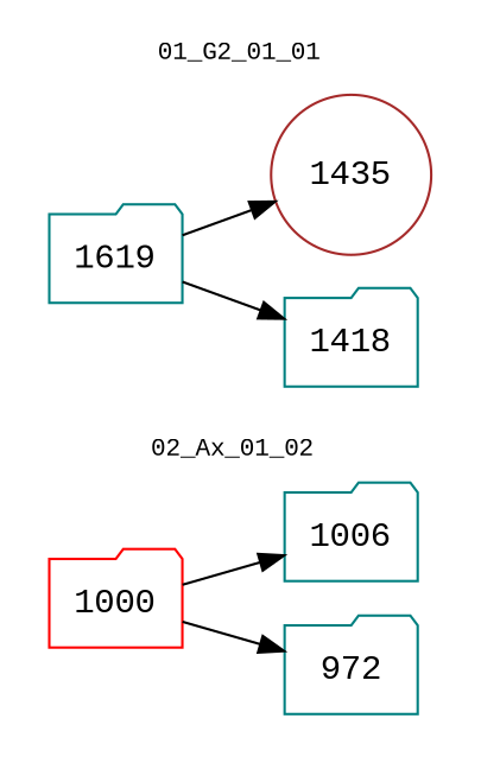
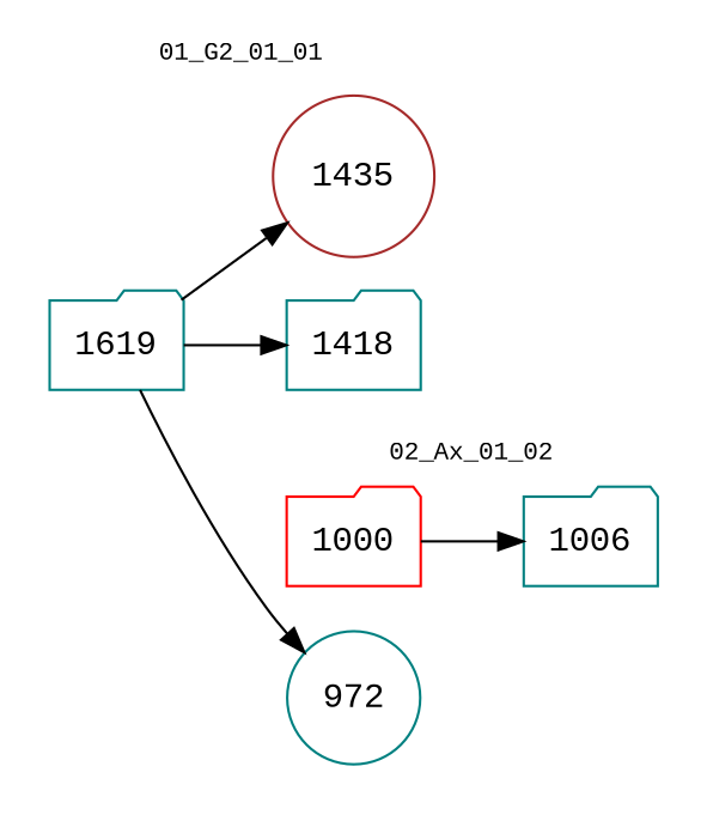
  digraph {
    fontname="Liberation Mono"
    rankdir=LR
    node [color=teal fontname="Liberation Mono" shape=folder]
    edge [color=black fontname="Liberation Mono"]
    n1 [color=red label=1000]
-   n2 [label=972]
+   n2 [label=972 shape=circle]
    n3 [label=1006]
    n4 [label=1619]
    n5 [label=1418]
    n6 [color=brown label=1435 shape=circle]
    subgraph cluster_1 {
      color=white
      fontsize=10
      label="02_Ax_01_02"
      n1
      n2
      n3
    }
    subgraph cluster_2 {
      color=white
      fontsize=10
      label="01_G2_01_01"
      n4
      n5
      n6
    }
-   n1 -> n2
+   n4 -> n2
    n1 -> n3
    n4 -> n5
    n4 -> n6
  }
